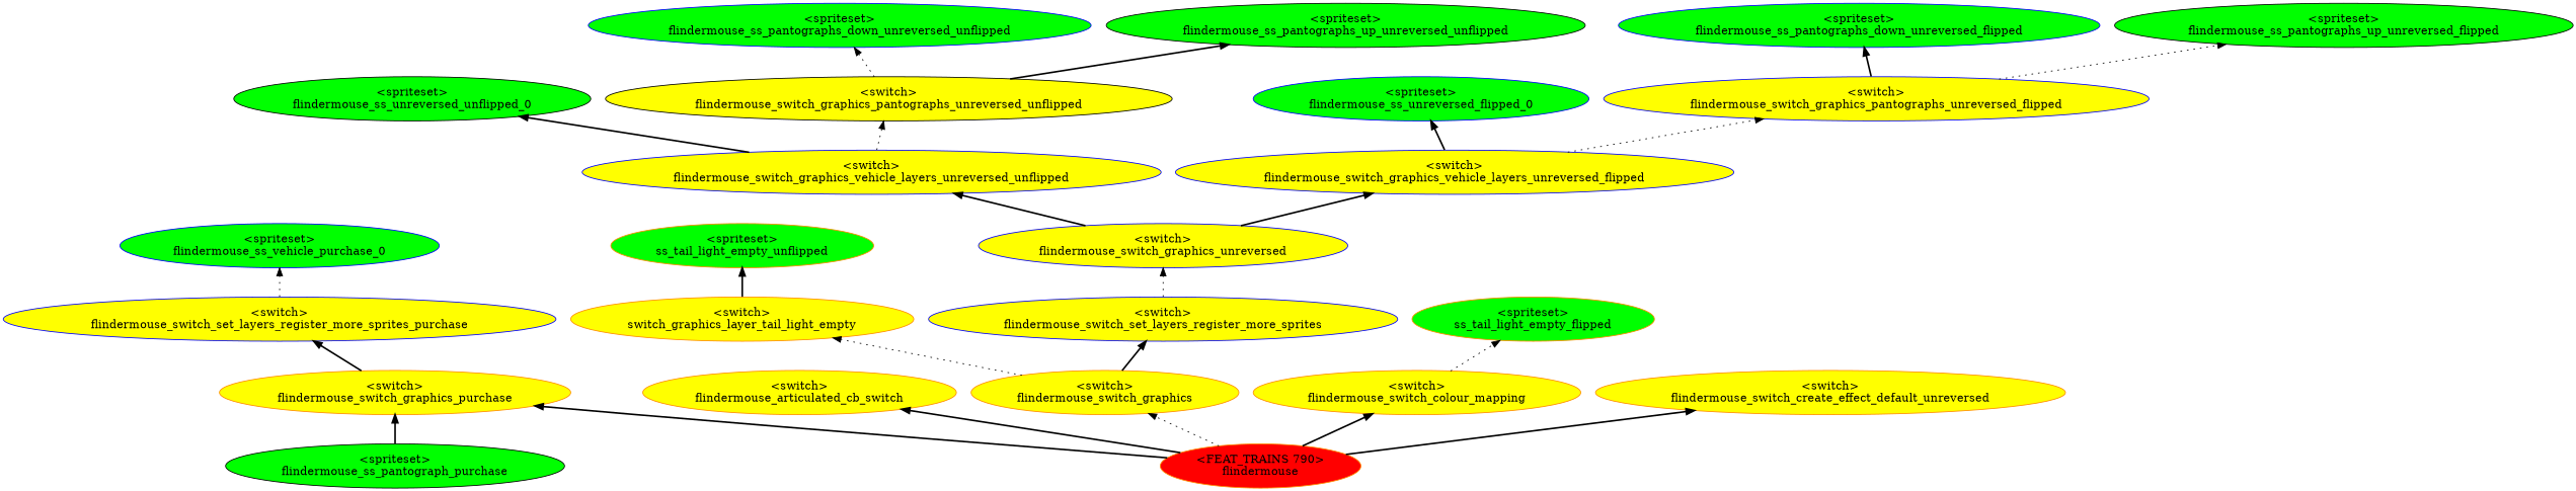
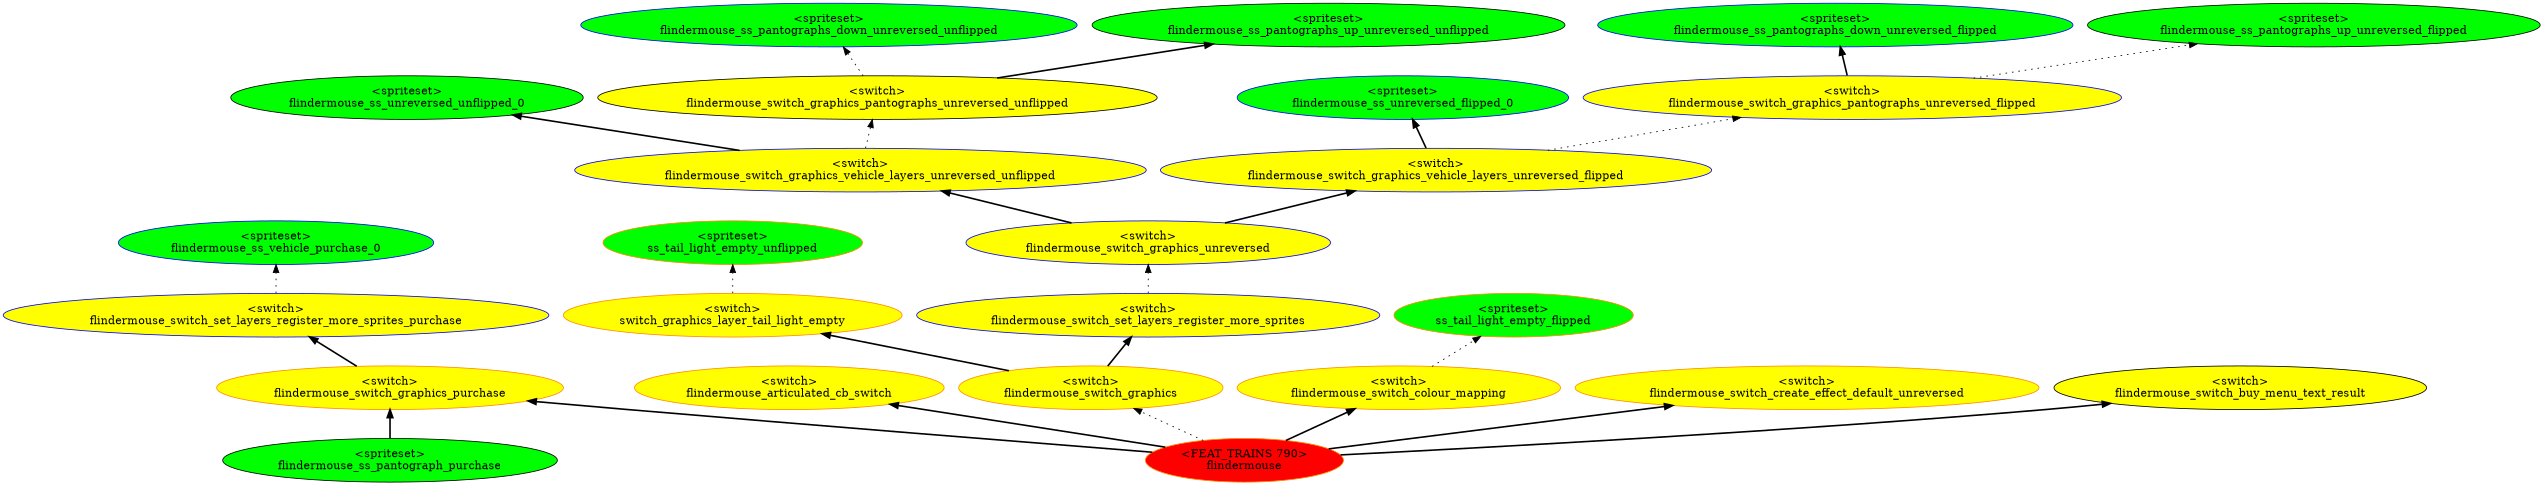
  digraph {
    rankdir=BT
    node [color=blue fillcolor=yellow style=filled]
    edge [style=bold]
    n1 [color=darkorange fillcolor=green label="<spriteset>\nss_tail_light_empty_unflipped"]
    n2 [color=darkorange fillcolor=green label="<spriteset>\nss_tail_light_empty_flipped"]
    n3 [color=darkorange label="<switch>\nswitch_graphics_layer_tail_light_empty"]
    n4 [color=darkorange label="<switch>\nflindermouse_articulated_cb_switch"]
    n5 [color=black fillcolor=green label="<spriteset>\nflindermouse_ss_unreversed_unflipped_0"]
    n6 [fillcolor=green label="<spriteset>\nflindermouse_ss_pantographs_down_unreversed_unflipped"]
    n7 [color=black fillcolor=green label="<spriteset>\nflindermouse_ss_pantographs_up_unreversed_unflipped"]
    n8 [color=black label="<switch>\nflindermouse_switch_graphics_pantographs_unreversed_unflipped"]
    n9 [label="<switch>\nflindermouse_switch_graphics_vehicle_layers_unreversed_unflipped"]
    n10 [fillcolor=green label="<spriteset>\nflindermouse_ss_unreversed_flipped_0"]
    n11 [fillcolor=green label="<spriteset>\nflindermouse_ss_pantographs_down_unreversed_flipped"]
    n12 [color=black fillcolor=green label="<spriteset>\nflindermouse_ss_pantographs_up_unreversed_flipped"]
    n13 [label="<switch>\nflindermouse_switch_graphics_pantographs_unreversed_flipped"]
    n14 [label="<switch>\nflindermouse_switch_graphics_vehicle_layers_unreversed_flipped"]
    n15 [label="<switch>\nflindermouse_switch_graphics_unreversed"]
    n16 [fillcolor=green label="<spriteset>\nflindermouse_ss_vehicle_purchase_0"]
    n17 [color=black fillcolor=green label="<spriteset>\nflindermouse_ss_pantograph_purchase"]
    n18 [color=darkorange label="<switch>\nflindermouse_switch_graphics_purchase"]
    n19 [label="<switch>\nflindermouse_switch_set_layers_register_more_sprites_purchase"]
    n20 [label="<switch>\nflindermouse_switch_set_layers_register_more_sprites"]
    n21 [color=darkorange label="<switch>\nflindermouse_switch_graphics"]
    n22 [color=darkorange label="<switch>\nflindermouse_switch_colour_mapping"]
    n23 [color=darkorange label="<switch>\nflindermouse_switch_create_effect_default_unreversed"]
+   n24 [color=black label="<switch>\nflindermouse_switch_buy_menu_text_result"]
    n25 [color=darkorange fillcolor=red label="<FEAT_TRAINS 790>\nflindermouse"]
-   n3 -> n1
+   n3 -> n1 [style=dotted]
    n8 -> n6 [style=dotted]
    n8 -> n7
    n9 -> n5
    n9 -> n8 [style=dotted]
    n13 -> n11
    n13 -> n12 [style=dotted]
    n14 -> n10
    n14 -> n13 [style=dotted]
    n15 -> n9
    n15 -> n14
    n17 -> n18
    n18 -> n19
    n19 -> n16 [style=dotted]
    n20 -> n15 [style=dotted]
-   n21 -> n3 [style=dotted]
+   n21 -> n3
    n21 -> n20
    n22 -> n2 [style=dotted]
    n25 -> n4
    n25 -> n18
    n25 -> n21 [style=dotted]
    n25 -> n22
    n25 -> n23
+   n25 -> n24
  }
